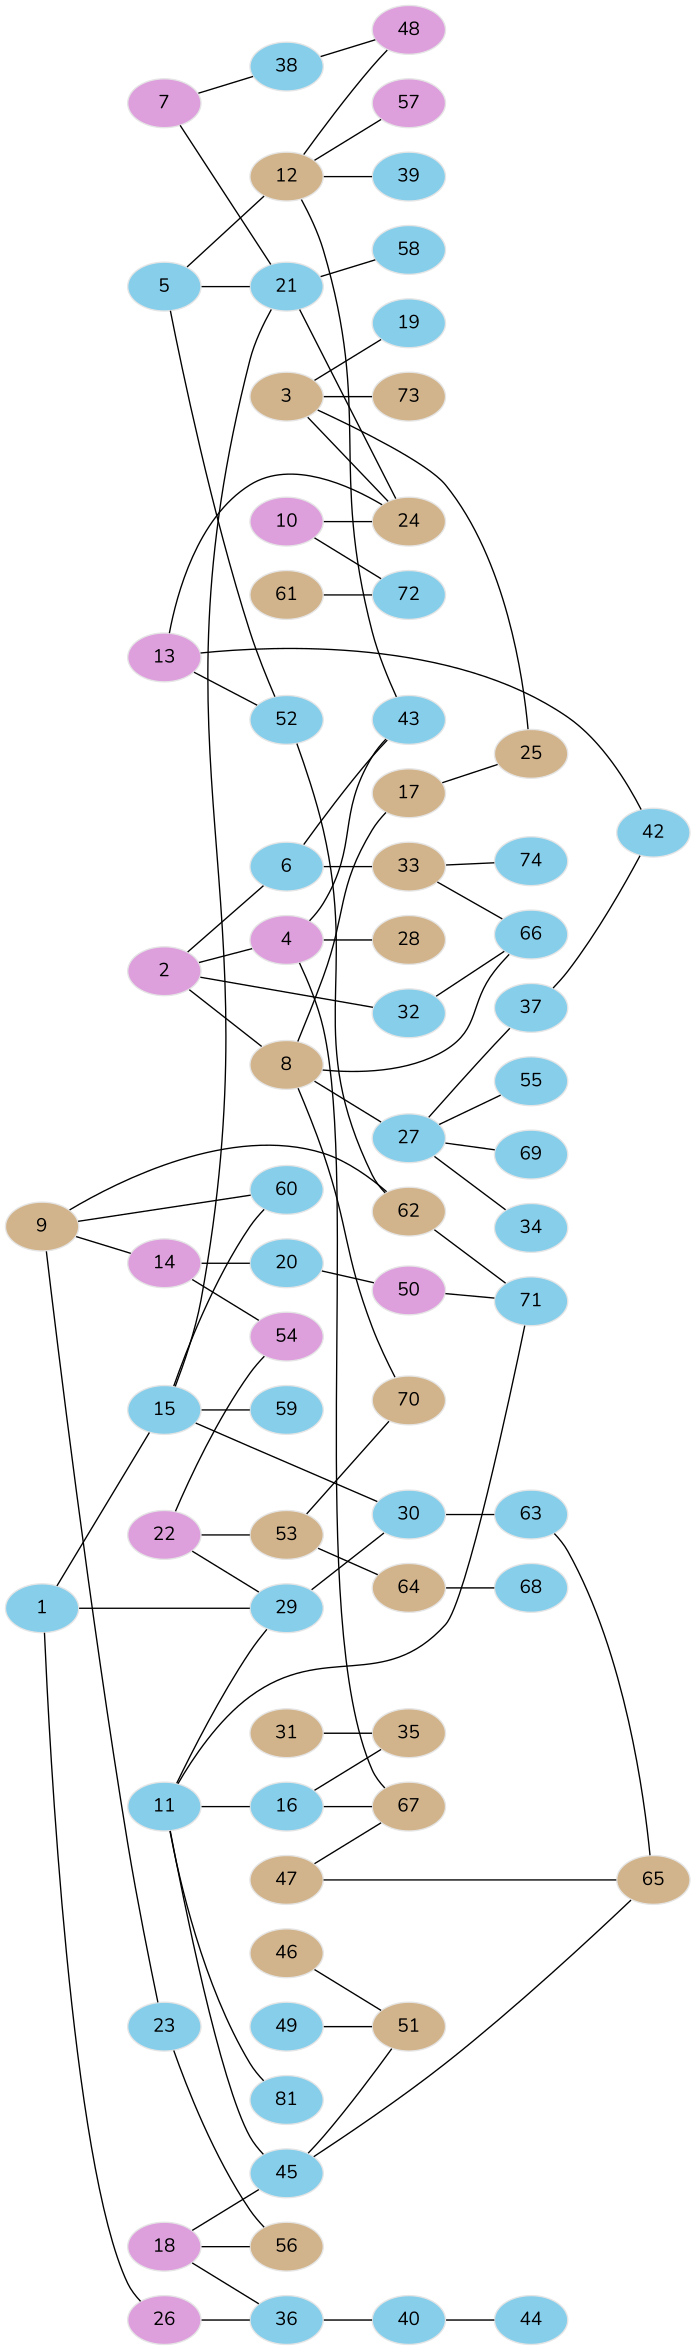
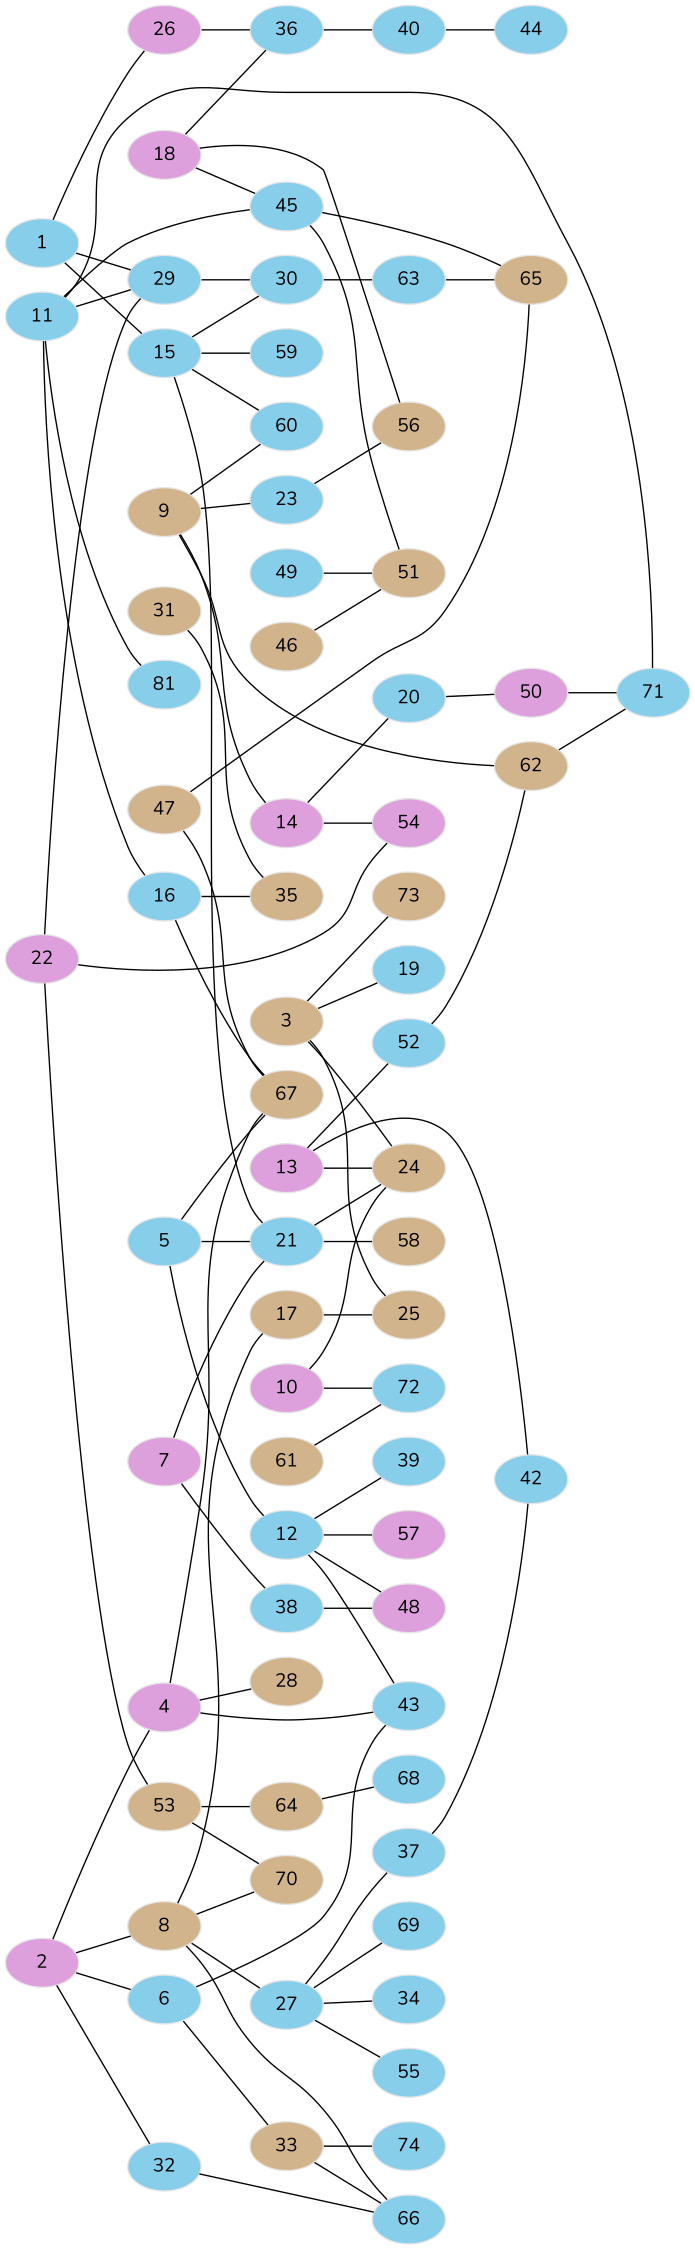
  graph {
    fontname=Nunito
    rankdir=LR
    node [color=gray90 fillcolor=skyblue fontname=Nunito style=filled]
    edge [fontname=Nunito weight=1.0]
    1
    15
    26 [fillcolor=plum]
    29
    21
    60
    30
    59
    36
    2 [fillcolor=plum]
    4 [fillcolor=plum]
    6
    8 [fillcolor=tan]
    32
    28 [fillcolor=tan]
    43
    67 [fillcolor=tan]
    33 [fillcolor=tan]
    17 [fillcolor=tan]
    27
    66
    70 [fillcolor=tan]
    56 [fillcolor=tan]
    23
    3 [fillcolor=tan]
    19
    24 [fillcolor=tan]
    25 [fillcolor=tan]
    73 [fillcolor=tan]
    5
-   12 [fillcolor=tan]
+   12
    39
    48 [fillcolor=plum]
    57 [fillcolor=plum]
-   58
+   58 [fillcolor=tan]
    74
    7 [fillcolor=plum]
    38
    34
    37
    55
    69
    9 [fillcolor=tan]
    14 [fillcolor=plum]
    62 [fillcolor=tan]
    20
    54 [fillcolor=plum]
    71
    10 [fillcolor=plum]
    72
    11
    16
    n53 [label=81]
    45
    35 [fillcolor=tan]
    51 [fillcolor=tan]
    65 [fillcolor=tan]
    13 [fillcolor=plum]
    42
    52
    50 [fillcolor=plum]
    63
    18 [fillcolor=plum]
    40
    22 [fillcolor=plum]
    53 [fillcolor=tan]
    64 [fillcolor=tan]
    31 [fillcolor=tan]
    44
    46 [fillcolor=tan]
    47 [fillcolor=tan]
    49
    68
    61 [fillcolor=tan]
    1 -- 15
    1 -- 26
    1 -- 29
    15 -- 21
    15 -- 60
    15 -- 30
    15 -- 59
    26 -- 36
    29 -- 30
    21 -- 24
    21 -- 58
    30 -- 63
    36 -- 40
    2 -- 4
    2 -- 6
    2 -- 8
    2 -- 32
    4 -- 28
    4 -- 43
    4 -- 67
    6 -- 43
    6 -- 33
    8 -- 17
    8 -- 27
    8 -- 66
    8 -- 70
    32 -- 66
    33 -- 66
    33 -- 74
    17 -- 25
    27 -- 34
    27 -- 37
    27 -- 55
    27 -- 69
    23 -- 56
    3 -- 19
    3 -- 24
    3 -- 25
    3 -- 73
    5 -- 21
-   5 -- 52
+   5 -- 67
    5 -- 12
    12 -- 43
    12 -- 39
    12 -- 48
    12 -- 57
    7 -- 21
    7 -- 38
    38 -- 48
    37 -- 42
    9 -- 60
    9 -- 23
    9 -- 14
    9 -- 62
    14 -- 20
    14 -- 54
    62 -- 71
    20 -- 50
    10 -- 24
    10 -- 72
    11 -- 29
    11 -- 71
    11 -- 16
    11 -- n53
    11 -- 45
    16 -- 67
    16 -- 35
    45 -- 51
    45 -- 65
    13 -- 24
    13 -- 42
    13 -- 52
    52 -- 62
    50 -- 71
    63 -- 65
    18 -- 36
    18 -- 56
    18 -- 45
    40 -- 44
    22 -- 29
    22 -- 54
    22 -- 53
    53 -- 70
    53 -- 64
    64 -- 68
    31 -- 35
    46 -- 51
    47 -- 67
    47 -- 65
    49 -- 51
    61 -- 72
  }
